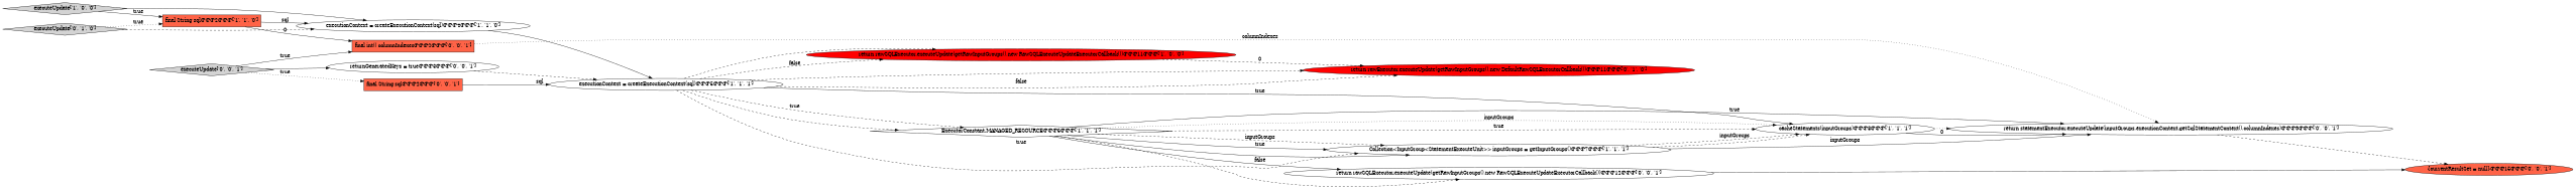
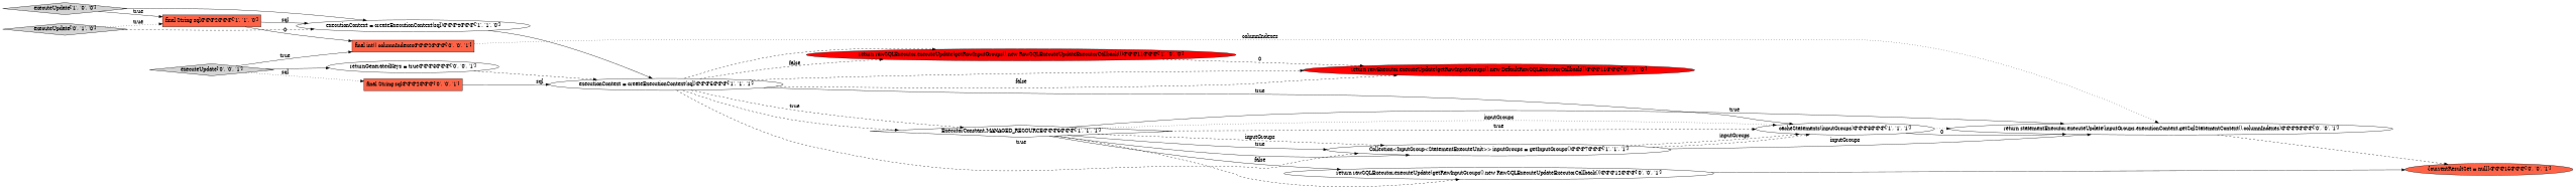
  digraph {
    rankdir=LR
    node [fillcolor=white shape=ellipse style=filled]
    edge [style=solid]
    n1 [fillcolor=red label="return rawExecutor.executeUpdate(getRawInputGroups(),new DefaultRawSQLExecutorCallback())@@@11@@@['0', '1', '0']"]
    n2 [fillcolor=tomato label="final String sql@@@2@@@['1', '1', '0']" shape=box]
    n3 [label="executionContext = createExecutionContext(sql)@@@4@@@['1', '1', '0']"]
    n4 [fillcolor=tomato label="final int(( columnIndexes@@@2@@@['0', '0', '1']" shape=box]
    n5 [label="executionContext = createExecutionContext(sql)@@@5@@@['1', '1', '1']"]
    n6 [label="return statementExecutor.executeUpdate(inputGroups,executionContext.getSqlStatementContext(),columnIndexes)@@@9@@@['0', '0', '1']"]
    n7 [fillcolor=tomato label="final String sql@@@2@@@['0', '0', '1']" shape=box]
    n8 [fillcolor=red label="return rawSQLExecutor.executeUpdate(getRawInputGroups(),new RawSQLExecuteUpdateExecutorCallback())@@@11@@@['1', '0', '0']"]
    n9 [label="Collection<InputGroup<StatementExecuteUnit>> inputGroups = getInputGroups()@@@7@@@['1', '1', '1']"]
    n10 [label="cacheStatements(inputGroups)@@@8@@@['1', '1', '1']"]
    n11 [label="ExecutorConstant.MANAGED_RESOURCE@@@6@@@['1', '1', '1']" shape=diamond]
    n12 [fillcolor=tomato label="{currentResultSet = null}@@@15@@@['0', '0', '1']"]
    n13 [label="returnGeneratedKeys = true@@@3@@@['0', '0', '1']"]
    n14 [fillcolor=lightgray label="executeUpdate['0', '0', '1']" shape=diamond]
    n15 [label="return rawSQLExecutor.executeUpdate(getRawInputGroups(),new RawSQLExecuteUpdateExecutorCallback())@@@12@@@['0', '0', '1']"]
    n16 [fillcolor=lightgray label="executeUpdate['1', '0', '0']" shape=diamond]
    n17 [fillcolor=lightgray label="executeUpdate['0', '1', '0']" shape=diamond]
    n2 -> n3 [label=sql]
    n2 -> n4 [label=0]
    n3 -> n5
    n4 -> n6 [label=columnIndexes style=dotted]
    n5 -> n1 [style=dashed]
    n5 -> n1 [label=false style=dashed]
    n5 -> n8 [style=dashed]
    n5 -> n8 [label=false style=dashed]
    n5 -> n9 [label=true style=dashed]
    n5 -> n10 [label=true]
    n5 -> n11 [style=dashed]
    n5 -> n11 [label=true style=dashed]
    n6 -> n12 [style=dashed]
    n7 -> n5 [label=sql]
    n8 -> n1 [label=0 style=dashed]
    n9 -> n6 [label=inputGroups]
    n9 -> n10 [label=inputGroups style=dashed]
    n9 -> n10 [style=dashed]
    n10 -> n6 [style=dotted]
    n10 -> n6 [label=0]
    n11 -> n6 [label=true]
    n11 -> n9
    n11 -> n9 [label=inputGroups style=dashed]
    n11 -> n9 [label=true]
    n11 -> n10 [label=true style=dashed]
    n11 -> n10 [label=inputGroups style=dotted]
    n11 -> n15 [style=dashed]
    n11 -> n15 [label=false]
    n13 -> n5 [style=dashed]
    n14 -> n4 [label=true]
-   n14 -> n7 [label=true style=dotted]
+   n14 -> n7 [label=sql style=dotted]
    n14 -> n13
    n15 -> n12
    n16 -> n2 [label=true]
    n16 -> n3
    n17 -> n2 [label=true style=dotted]
    n17 -> n3 [style=dashed]
  }
